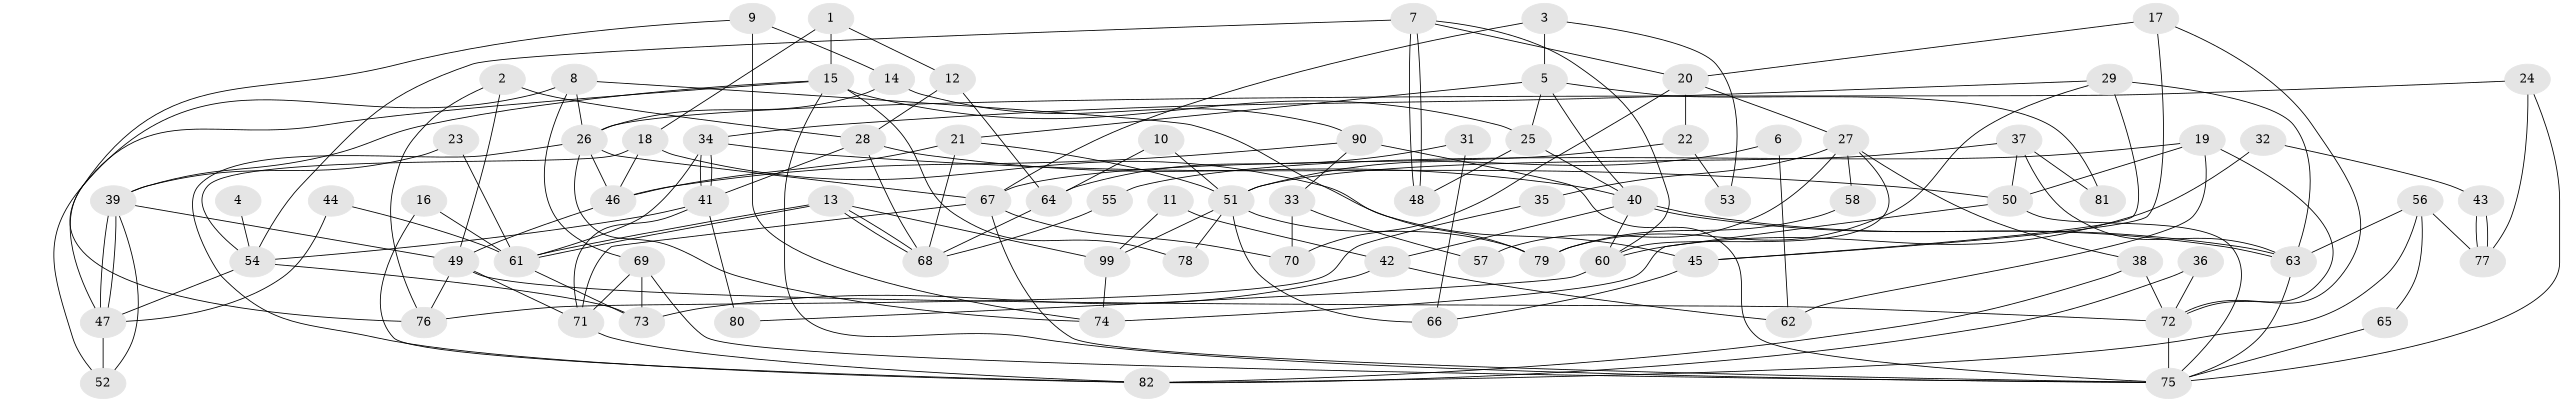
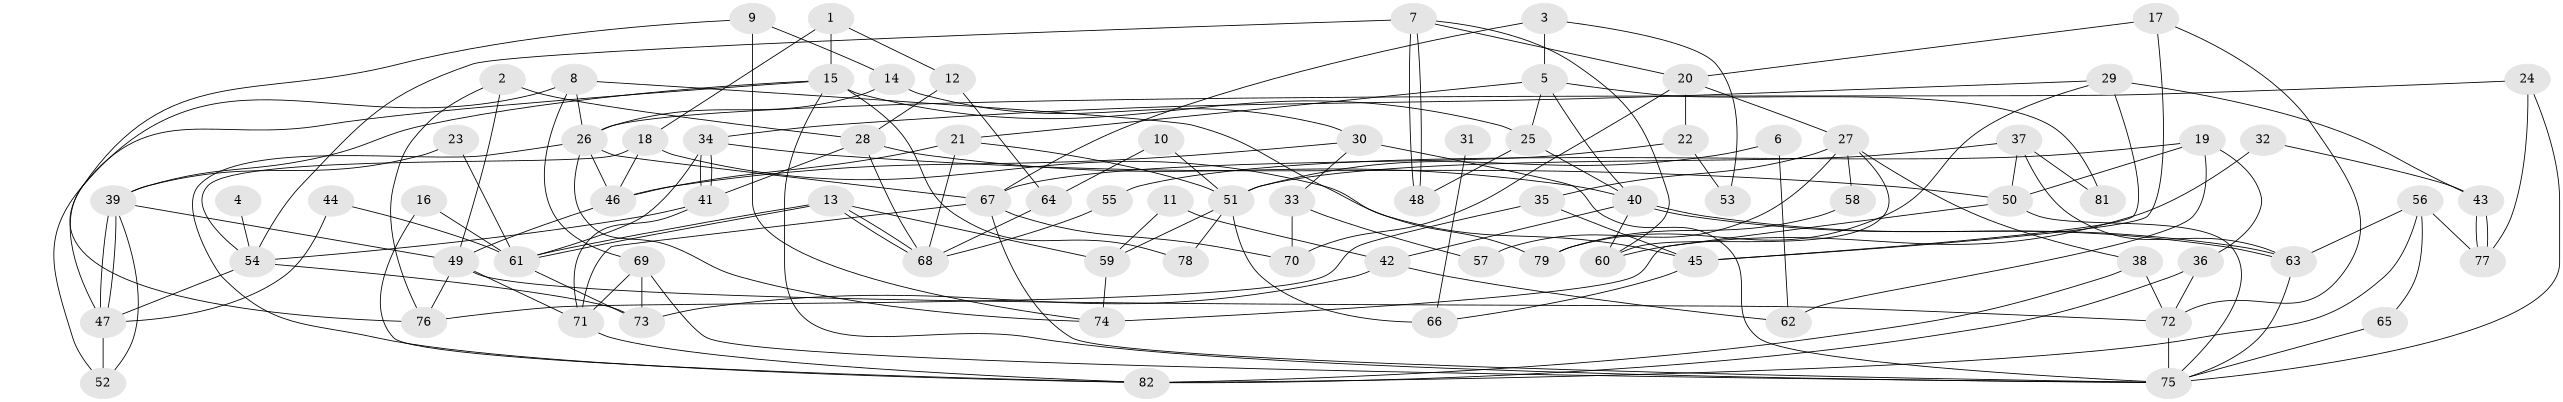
  graph {
    node [color=gray90 style=filled]
    1
    12
    15
    18
    28
    64
    47
    25
    39
    75
    78
    54
    45
    46
    2
    49
    76
    40
    68
    41
    72
    71
    3
    5
    53
    67
    21
    81
    70
    4
    52
    73
    51
    48
    60
    42
    63
    6
    62
    79
-   59 [label=99]
+   59
    66
    7
    20
    22
    27
-   80
    8
    26
    69
    74
    82
    9
    14
-   30 [label=90]
+   30
    10
    11
    13
    61
    33
    16
    17
    19
    50
    55
    35
    38
    57
    58
    23
    24
    77
    29
    34
    43
    31
    32
    36
    37
    44
    56
    65
    1 -- 12
    1 -- 15
    1 -- 18
    12 -- 28
    12 -- 64
    15 -- 47
    15 -- 25
    15 -- 39
    15 -- 75
    15 -- 78
    18 -- 54
    18 -- 45
    18 -- 46
    28 -- 40
    28 -- 68
    28 -- 41
    64 -- 68
    47 -- 52
    25 -- 40
    25 -- 48
    39 -- 47
    39 -- 47
    39 -- 49
    39 -- 52
    54 -- 47
    54 -- 73
    45 -- 66
    46 -- 49
    2 -- 28
    2 -- 49
    2 -- 76
    49 -- 76
    49 -- 72
    49 -- 71
    40 -- 60
    40 -- 42
    40 -- 63
    40 -- 63
    41 -- 54
    41 -- 71
-   41 -- 80
    72 -- 75
    71 -- 82
    3 -- 5
    3 -- 53
    3 -- 67
    5 -- 25
    5 -- 40
    5 -- 21
    5 -- 81
    67 -- 75
    67 -- 71
    67 -- 70
    21 -- 46
    21 -- 68
    21 -- 51
    4 -- 54
    51 -- 78
-   51 -- 79
    51 -- 59
    51 -- 66
-   60 -- 80
    42 -- 73
    42 -- 62
    63 -- 75
    6 -- 51
    6 -- 62
    59 -- 74
    7 -- 54
    7 -- 48
    7 -- 48
    7 -- 60
    7 -- 20
    20 -- 70
    20 -- 22
    20 -- 27
    22 -- 53
    22 -- 67
    27 -- 60
    27 -- 35
    27 -- 38
    27 -- 57
    27 -- 58
    8 -- 52
    8 -- 79
    8 -- 26
    8 -- 69
    26 -- 46
    26 -- 67
    26 -- 74
    26 -- 82
    69 -- 75
    69 -- 71
    69 -- 73
    9 -- 76
    9 -- 74
    9 -- 14
    14 -- 26
    14 -- 30
    30 -- 75
    30 -- 46
    30 -- 33
    10 -- 64
    10 -- 51
    11 -- 42
    11 -- 59
    13 -- 68
    13 -- 68
    13 -- 59
    13 -- 61
    13 -- 61
    61 -- 73
    33 -- 70
    33 -- 57
    16 -- 82
    16 -- 61
    17 -- 45
    17 -- 72
    17 -- 20
-   19 -- 72
+   19 -- 36
    19 -- 62
    19 -- 50
    19 -- 55
    50 -- 75
    50 -- 74
    55 -- 68
+   35 -- 45
    35 -- 76
    38 -- 72
    38 -- 82
    58 -- 79
    23 -- 39
    23 -- 61
    24 -- 75
    24 -- 26
    24 -- 77
    29 -- 45
    29 -- 79
    29 -- 34
-   29 -- 63
+   29 -- 43
    34 -- 41
    34 -- 41
    34 -- 61
    34 -- 50
    43 -- 77
    43 -- 77
-   31 -- 64
    31 -- 66
    32 -- 60
    32 -- 43
    36 -- 72
    36 -- 82
    37 -- 81
    37 -- 51
    37 -- 63
    37 -- 50
    44 -- 47
    44 -- 61
    56 -- 63
    56 -- 82
    56 -- 77
    56 -- 65
    65 -- 75
  }
